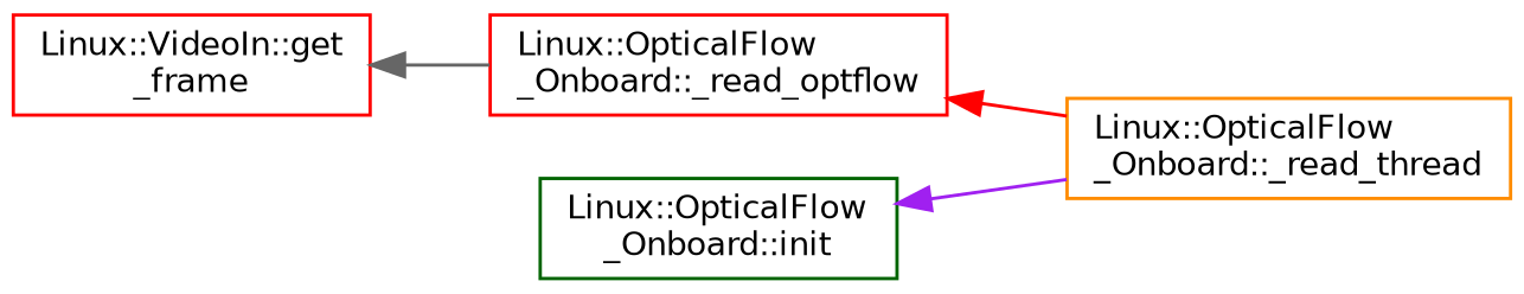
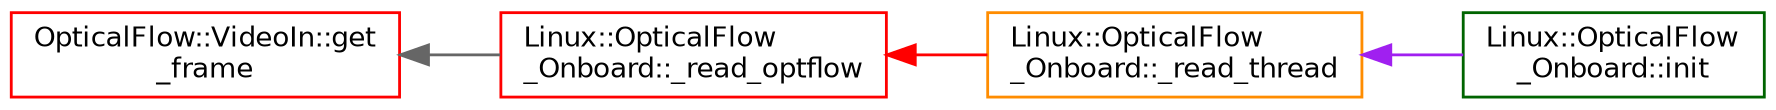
  digraph {
    fontname="DejaVu Sans"
    rankdir=LR
    node [color=red fillcolor=white fontname="DejaVu Sans" fontsize=10 shape=record style=filled]
    edge [dir=back fontname="DejaVu Sans" fontsize=10 labelfontname=Helvetica labelfontsize=10 style=solid]
-   n1 [height=0.2 label="Linux::VideoIn::get\l_frame" width=0.4]
+   n1 [height=0.2 label="OpticalFlow::VideoIn::get\l_frame" width=0.4]
    n2 [height=0.2 label="Linux::OpticalFlow\l_Onboard::_read_optflow" width=0.4]
    n3 [color=darkorange height=0.2 label="Linux::OpticalFlow\l_Onboard::_read_thread" width=0.4]
    n4 [color=darkgreen height=0.2 label="Linux::OpticalFlow\l_Onboard::init" width=0.4]
    n1 -> n2 [color=gray40]
    n2 -> n3 [color=red]
-   n4 -> n3 [color=purple]
+   n3 -> n4 [color=purple]
  }
